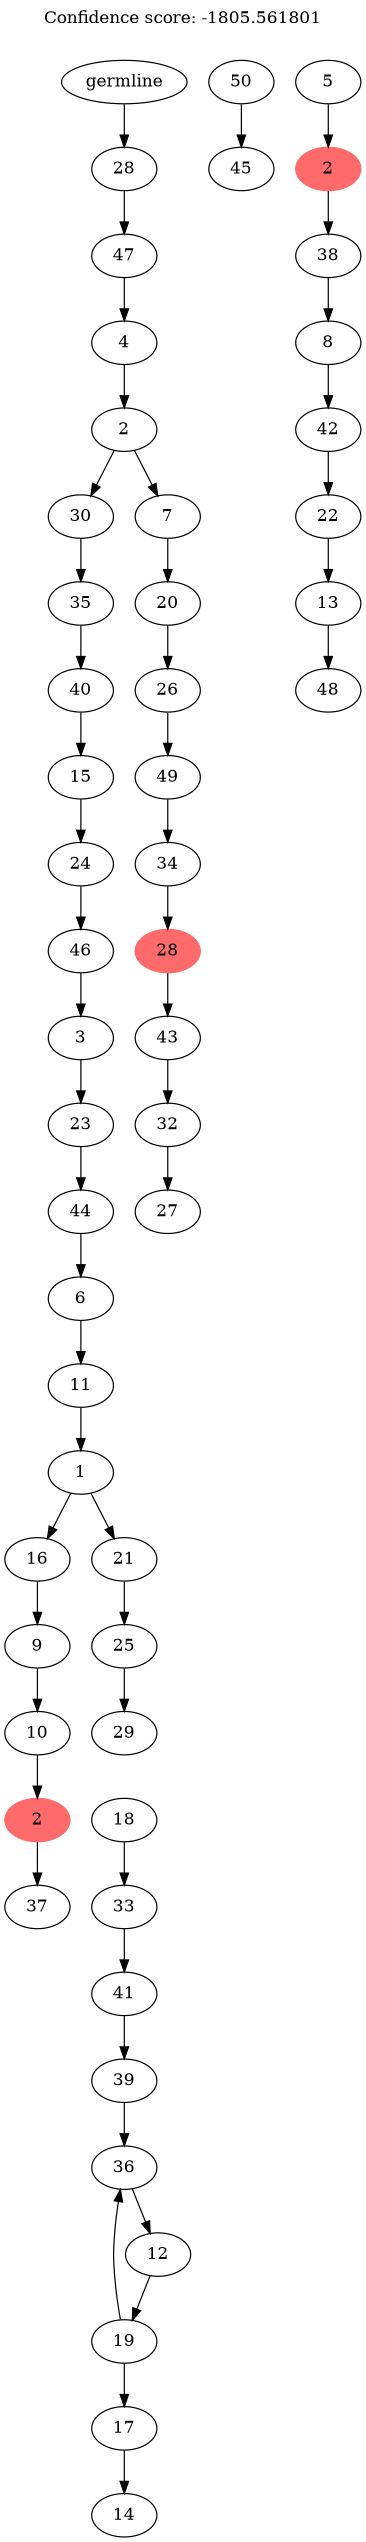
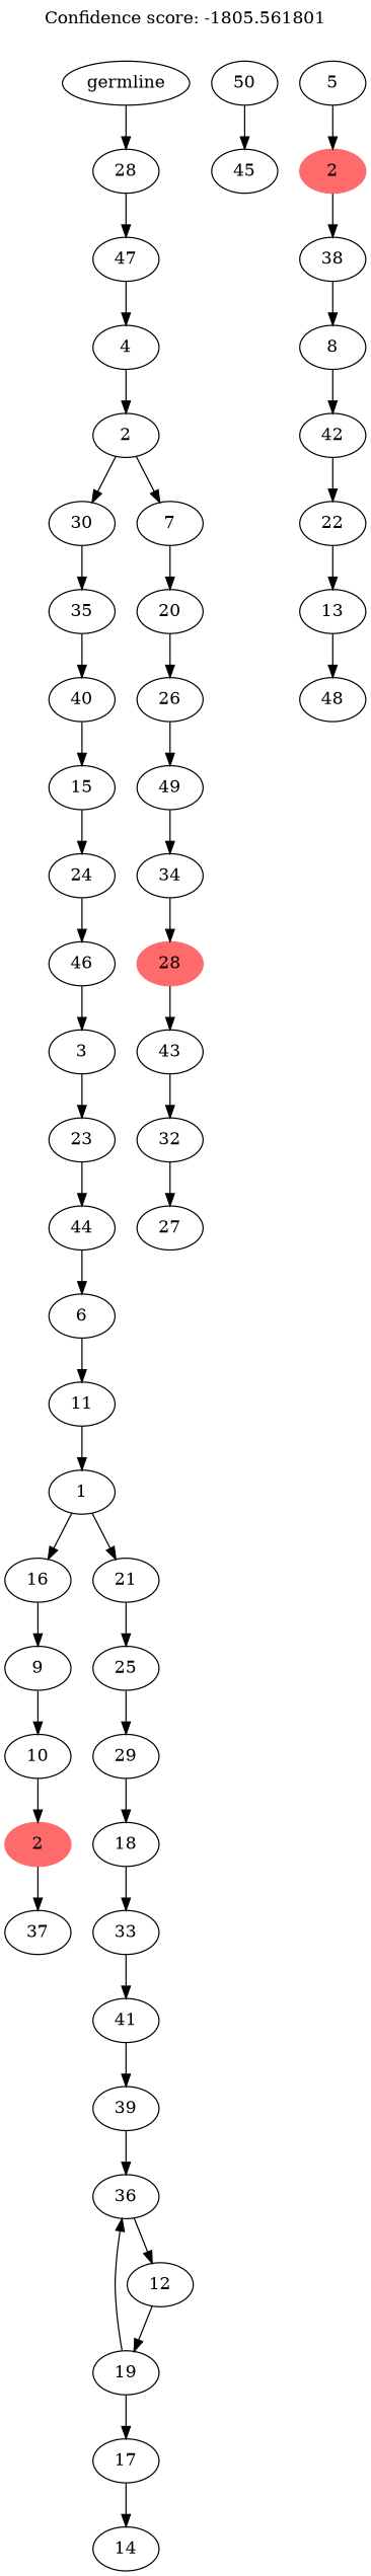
  digraph {
    label="Confidence score: -1805.561801"
    labelloc=t
    n1 [color=indianred1 label=2 style=filled]
    n2 [label=37]
    n3 [label=10]
    n4 [label=9]
    n5 [label=16]
    n6 [label=50]
    n7 [label=45]
    n8 [label=17]
    n9 [label=14]
    n10 [label=19]
    n11 [label=36]
    n12 [label=12]
    n13 [label=39]
    n14 [label=41]
    n15 [label=33]
    n16 [label=18]
    n17 [label=29]
    n18 [label=25]
    n19 [label=21]
    n20 [label=1]
    n21 [label=11]
    n22 [label=6]
    n23 [label=44]
    n24 [label=23]
    n25 [label=3]
    n26 [label=46]
    n27 [label=24]
    n28 [label=15]
    n29 [label=40]
    n30 [label=35]
    n31 [label=30]
    n32 [label=13]
    n33 [label=48]
    n34 [label=22]
    n35 [label=42]
    n36 [label=8]
    n37 [label=38]
    n38 [color=indianred1 label=2 style=filled]
    n39 [label=5]
    n40 [label=32]
    n41 [label=27]
    n42 [label=43]
    n43 [color=indianred1 label=28 style=filled]
    n44 [label=34]
    n45 [label=49]
    n46 [label=26]
    n47 [label=20]
    n48 [label=7]
    n49 [label=2]
    n50 [label=4]
    n51 [label=47]
    n52 [label=28]
    n53 [label=germline]
    n1 -> n2
    n3 -> n1
    n4 -> n3
    n5 -> n4
    n6 -> n7
    n8 -> n9
    n10 -> n8
    n10 -> n11
    n11 -> n12
    n12 -> n10
    n13 -> n11
    n14 -> n13
    n15 -> n14
    n16 -> n15
+   n17 -> n16
    n18 -> n17
    n19 -> n18
    n20 -> n5
    n20 -> n19
    n21 -> n20
    n22 -> n21
    n23 -> n22
    n24 -> n23
    n25 -> n24
    n26 -> n25
    n27 -> n26
    n28 -> n27
    n29 -> n28
    n30 -> n29
    n31 -> n30
    n32 -> n33
    n34 -> n32
    n35 -> n34
    n36 -> n35
    n37 -> n36
    n38 -> n37
    n39 -> n38
    n40 -> n41
    n42 -> n40
    n43 -> n42
    n44 -> n43
    n45 -> n44
    n46 -> n45
    n47 -> n46
    n48 -> n47
    n49 -> n31
    n49 -> n48
    n50 -> n49
    n51 -> n50
    n52 -> n51
    n53 -> n52
  }
